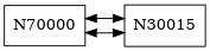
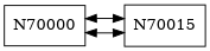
  digraph {
    rankdir=LR
    node [shape=record]
    edge [dir=both]
    n1 [label=N70000]
-   n2 [label=N30015]
+   n2 [label=N70015]
    n1 -> n2
    n2 -> n1
  }
